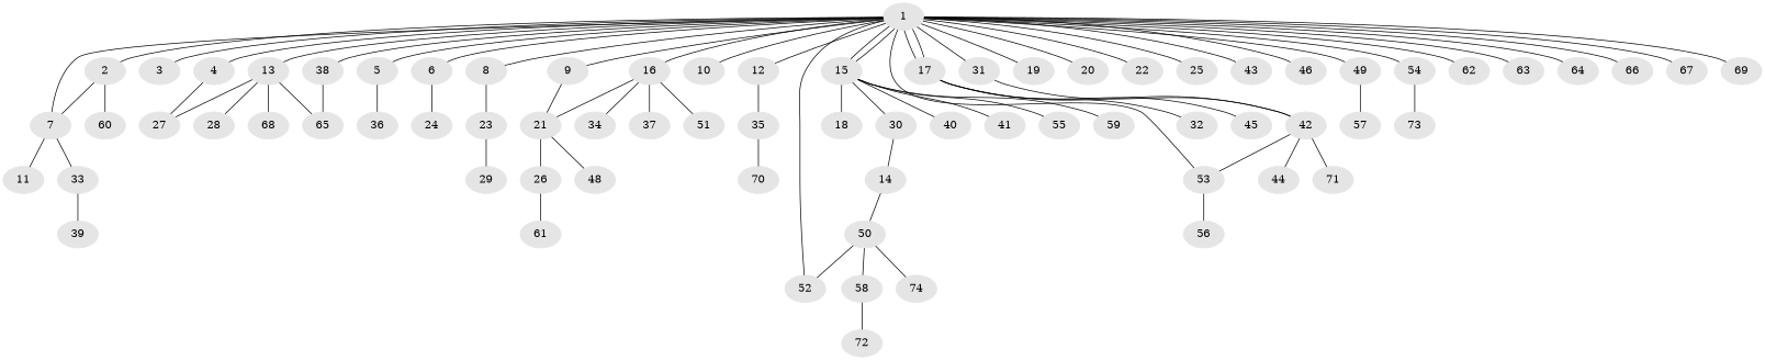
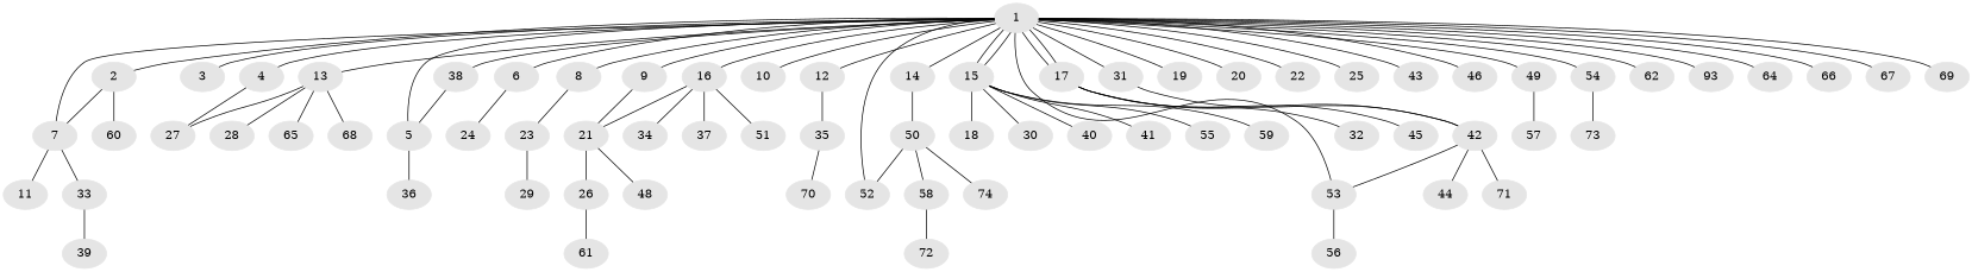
  graph {
    node [color=gray90 style=filled]
    1
    2
    3
    4
    5
    6
    7
    8
    9
    10
    12
    13
    14
    15
    16
    17
    19
    20
    22
    25
    31
    38
    43
    46
    49
    53
    54
    62
-   63
+   63 [label=93]
    64
    66
    67
    69
    52
    60
    27
    36
    24
    11
    33
    23
    21
    35
    28
    65
    68
    50
    18
    30
    40
    41
    55
    59
    34
    37
    51
    32
    42
    45
    57
    56
    73
    58
    72
    39
    29
    26
    48
    70
    74
    44
    71
    61
    1 -- 2
    1 -- 3
    1 -- 4
    1 -- 5
    1 -- 6
    1 -- 7
    1 -- 8
    1 -- 9
    1 -- 10
    1 -- 12
    1 -- 13
-   30 -- 14
+   1 -- 14
    1 -- 15
    1 -- 15
    1 -- 16
    1 -- 17
    1 -- 17
    1 -- 19
    1 -- 20
    1 -- 22
    1 -- 25
    1 -- 31
    1 -- 38
    1 -- 43
    1 -- 46
    1 -- 49
    1 -- 53
    1 -- 54
    1 -- 62
    1 -- 63
    1 -- 64
    1 -- 66
    1 -- 67
    1 -- 69
    1 -- 52
    2 -- 7
    2 -- 60
    4 -- 27
    5 -- 36
    6 -- 24
    7 -- 11
    7 -- 33
    8 -- 23
    9 -- 21
    12 -- 35
    13 -- 27
    13 -- 28
    13 -- 65
    13 -- 68
    14 -- 50
    15 -- 18
    15 -- 30
    15 -- 40
    15 -- 41
    15 -- 55
    15 -- 59
    16 -- 21
    16 -- 34
    16 -- 37
    16 -- 51
    17 -- 32
    17 -- 42
    17 -- 45
    31 -- 42
-   38 -- 65
+   38 -- 5
    49 -- 57
    53 -- 56
    54 -- 73
    33 -- 39
    23 -- 29
    21 -- 26
    21 -- 48
    35 -- 70
    50 -- 52
    50 -- 58
    50 -- 74
    42 -- 53
    42 -- 44
    42 -- 71
    58 -- 72
    26 -- 61
  }
